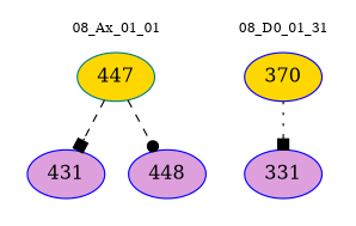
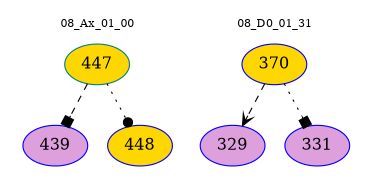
  digraph {
    node [color=blue fillcolor=gold style=filled]
    edge [arrowhead=box color=black style=dashed]
    n1 [color=teal label=447]
-   n2 [fillcolor=plum label=431]
-   n3 [fillcolor=plum label=448]
+   n2 [fillcolor=plum label=439]
+   n3 [label=448]
    n4 [label=370]
+   n5 [fillcolor=plum label=329]
    n6 [fillcolor=plum label=331]
    subgraph cluster_1 {
      color=white
      fontsize=10
-     label="08_Ax_01_01"
+     label="08_Ax_01_00"
      n1
      n2
      n3
    }
    subgraph cluster_2 {
      color=white
      fontsize=10
      label="08_D0_01_31"
      n4
+     n5
      n6
    }
    n1 -> n2
-   n1 -> n3 [arrowhead=dot]
+   n1 -> n3 [arrowhead=dot style=dotted]
+   n4 -> n5 [arrowhead=vee]
    n4 -> n6 [style=dotted]
  }
